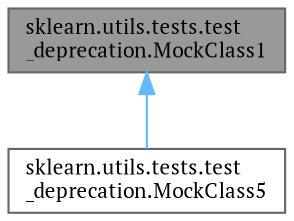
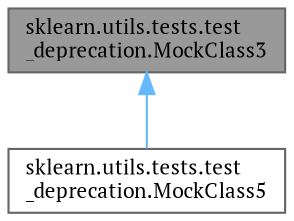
  digraph {
    fontname="PT Serif"
    node [color=gray40 fontname="PT Serif" fontsize=10 shape=box style=filled]
-   n1 [fillcolor=grey60 fontcolor=black height=0.2 label="sklearn.utils.tests.test\l_deprecation.MockClass1" width=0.4]
+   n1 [fillcolor=grey60 fontcolor=black height=0.2 label="sklearn.utils.tests.test\l_deprecation.MockClass3" width=0.4]
    n2 [fillcolor=white height=0.2 label="sklearn.utils.tests.test\l_deprecation.MockClass5" width=0.4]
    n1 -> n2 [color=steelblue1 dir=back fontname="PT Serif" fontsize=10 labelfontname=Helvetica labelfontsize=10 style=solid]
  }
